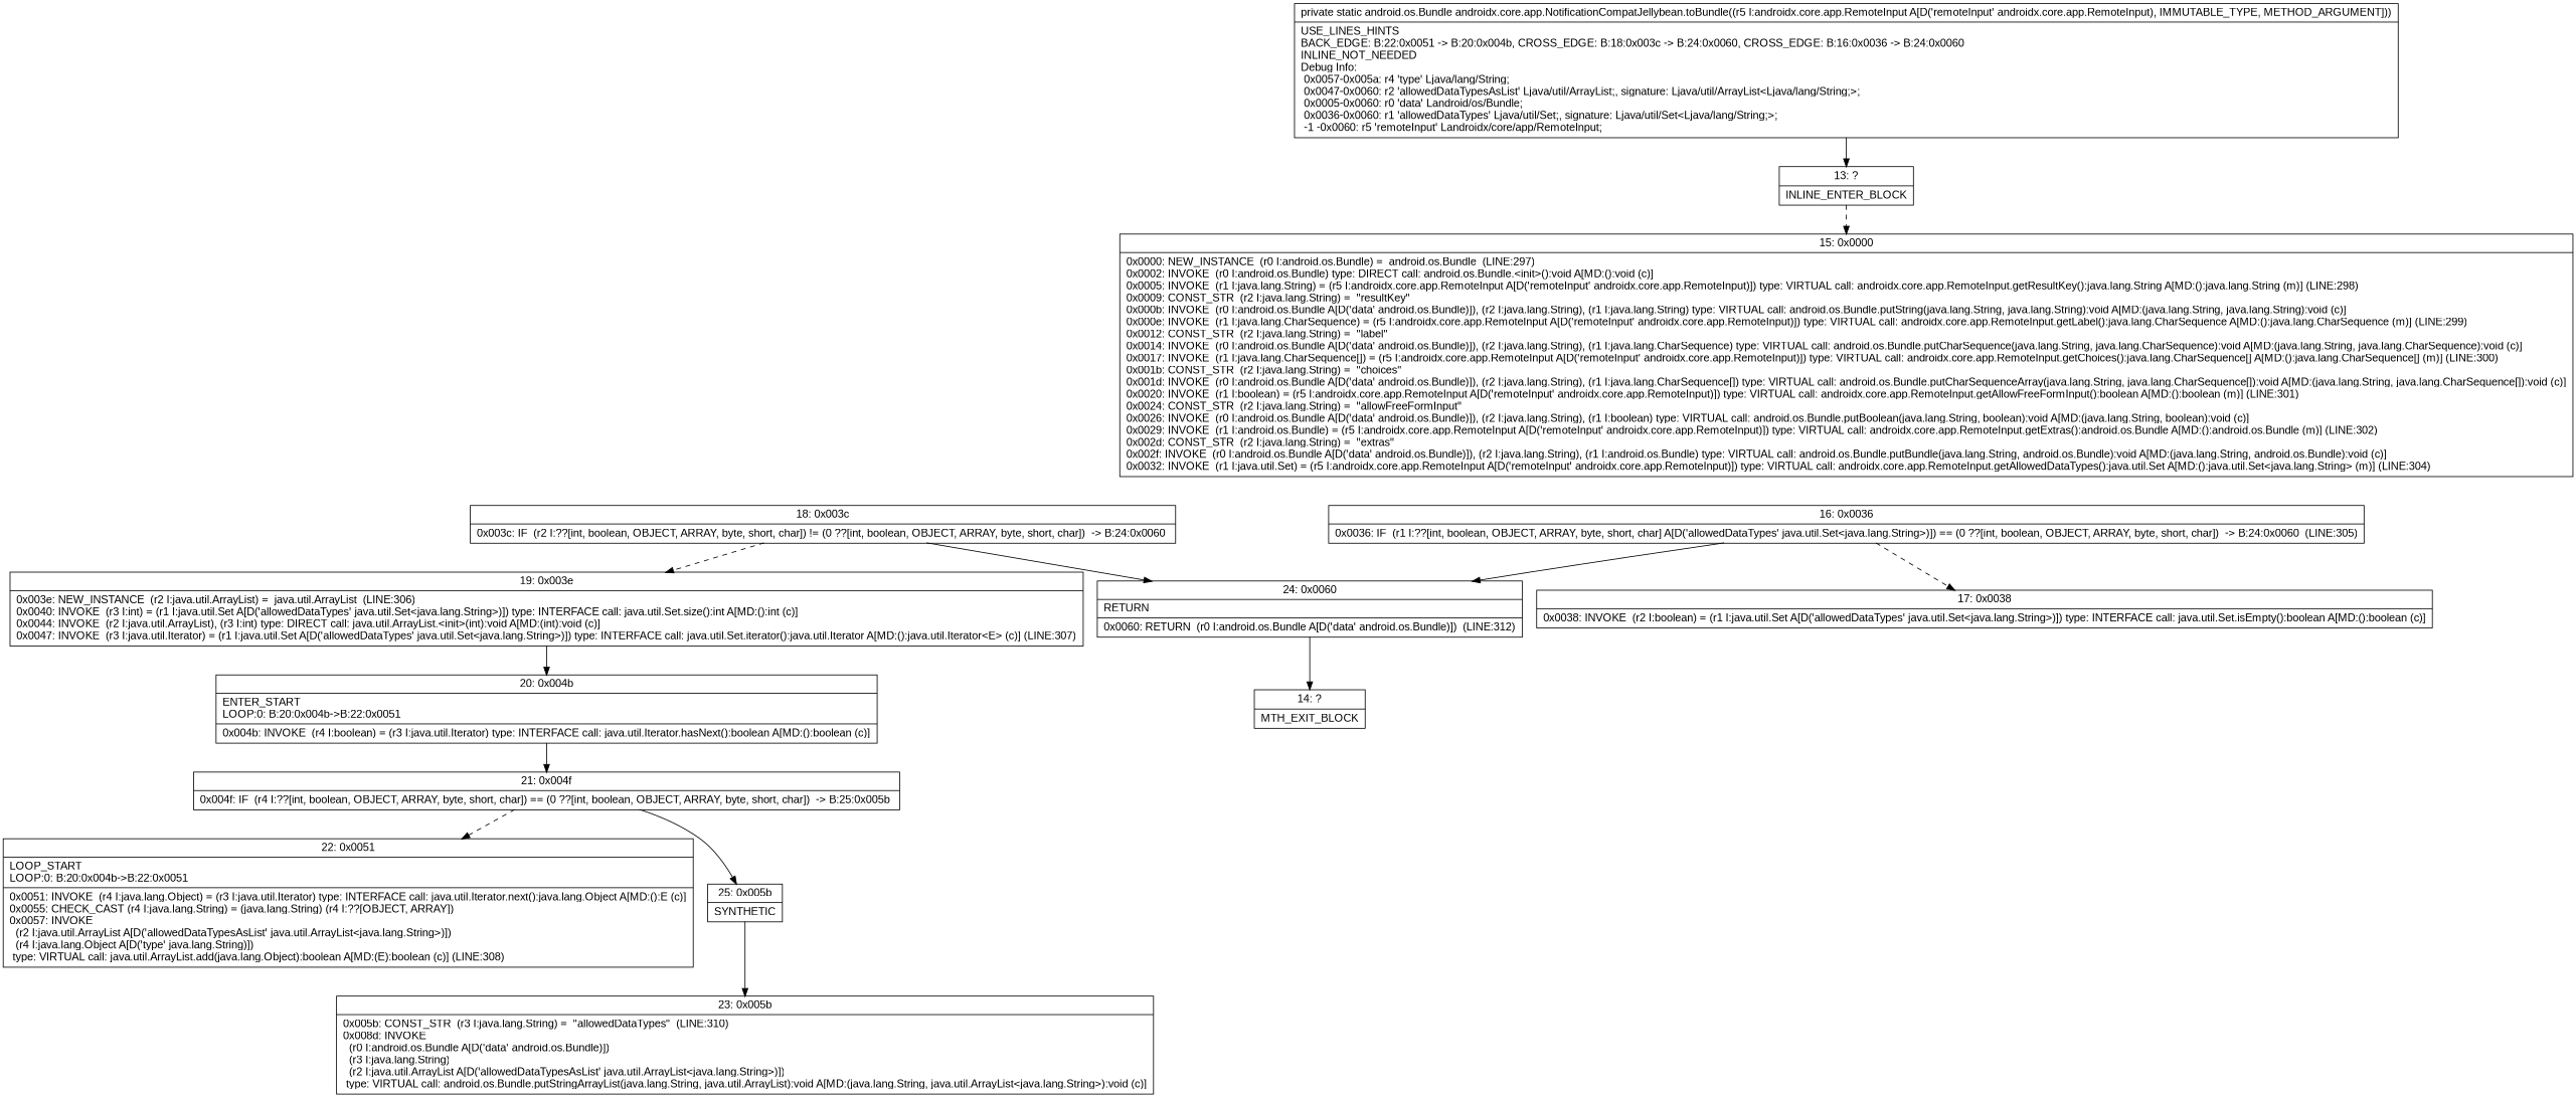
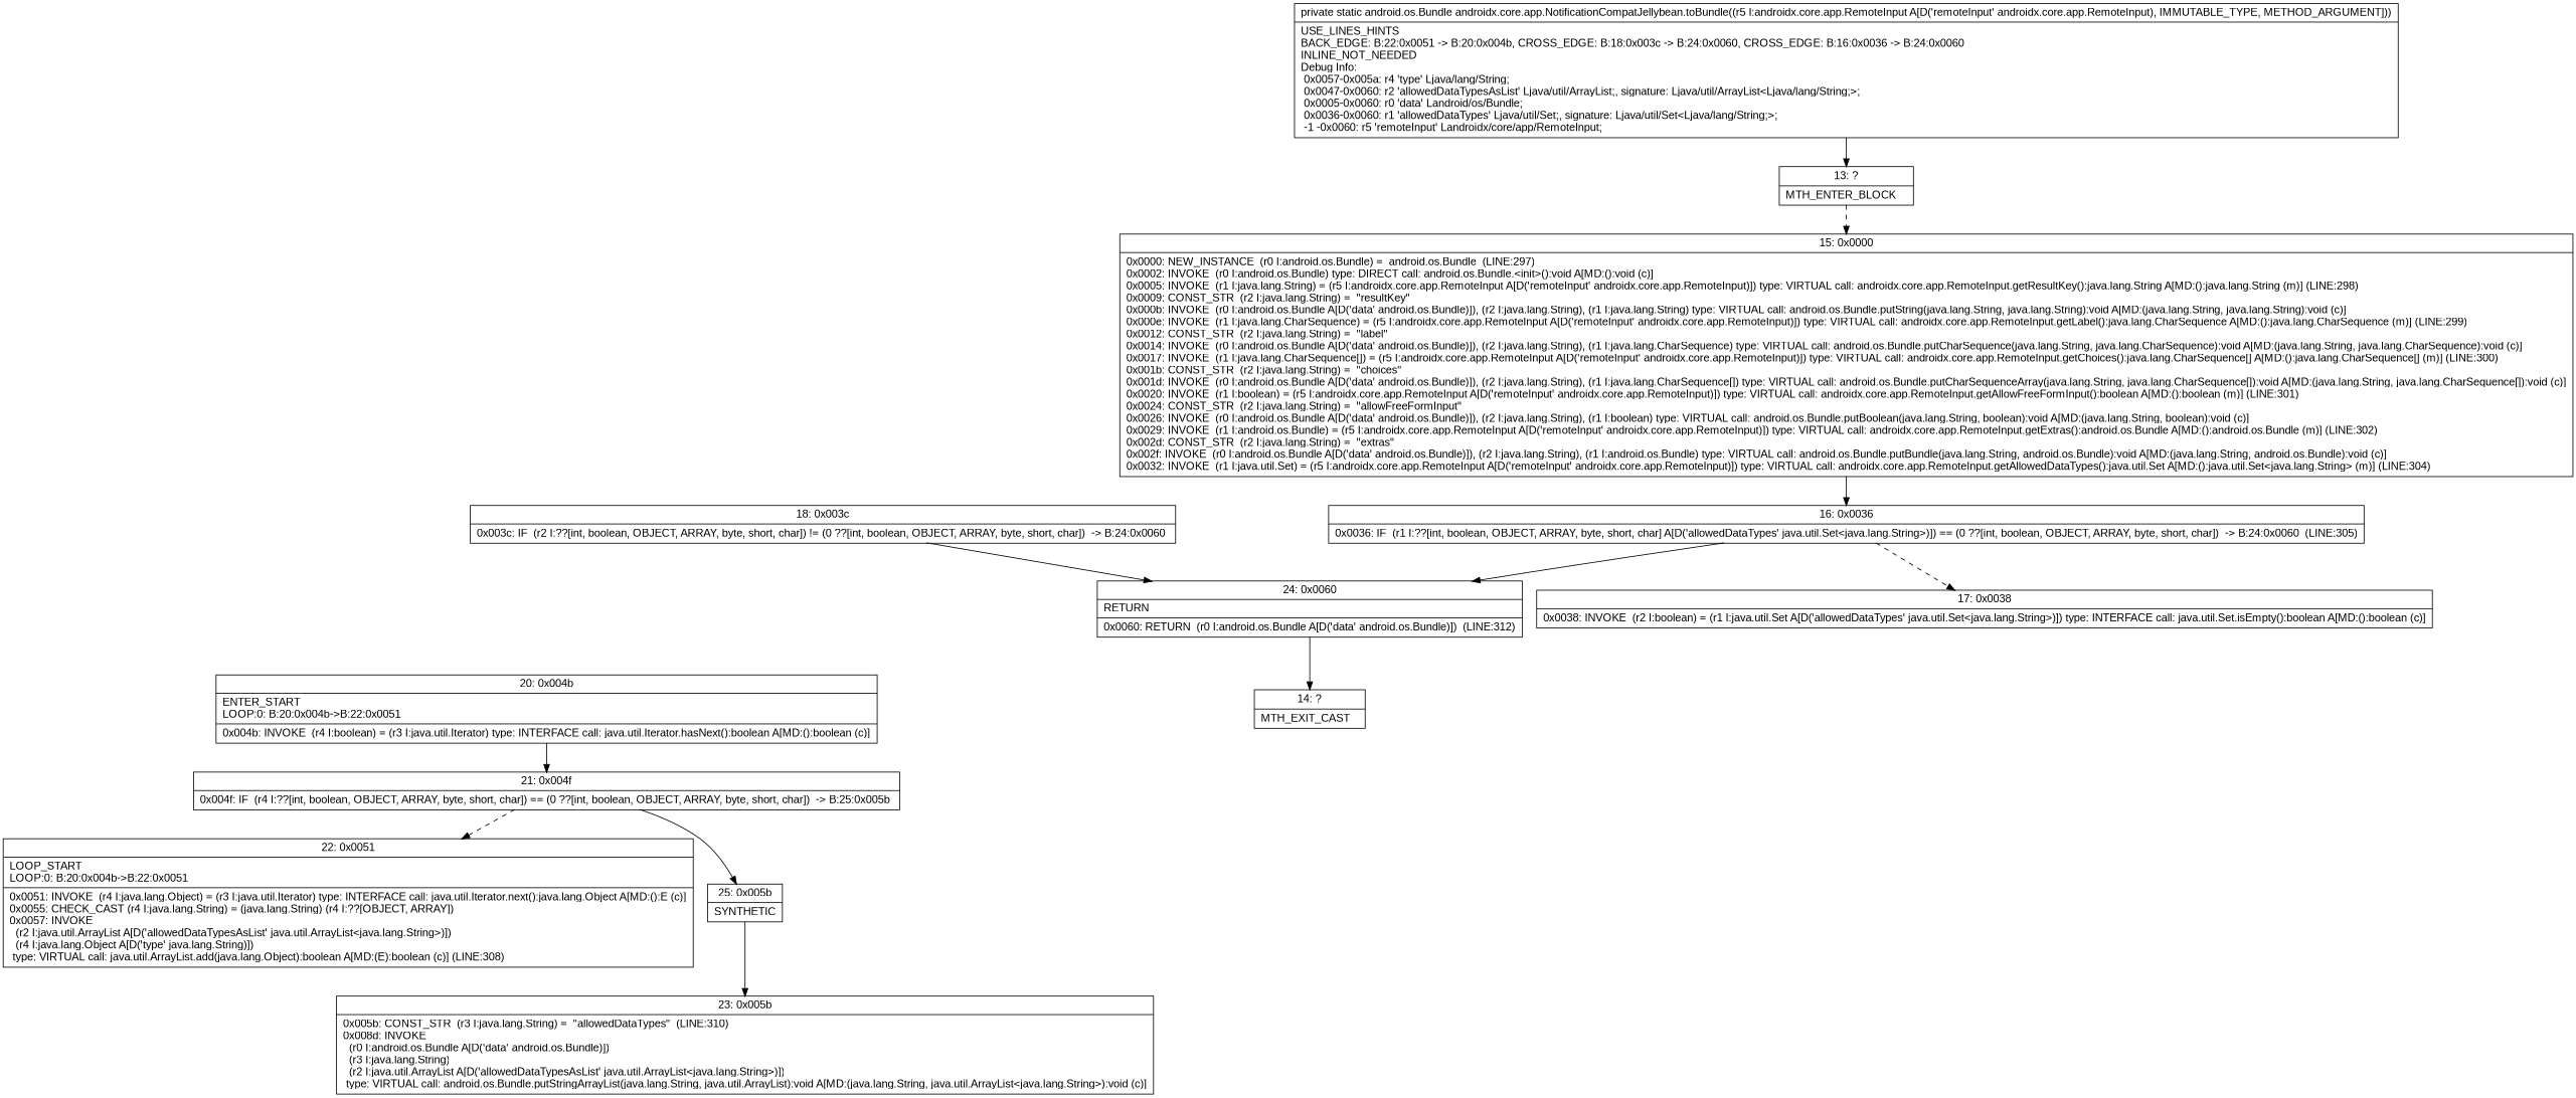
  digraph {
    fontname="Liberation Sans"
    node [fontname="Liberation Sans" shape=record]
    edge [fontname="Liberation Sans"]
-   n1 [label="{13\:\ ?|INLINE_ENTER_BLOCK\l}"]
+   n1 [label="{13\:\ ?|MTH_ENTER_BLOCK\l}"]
    n2 [label="{15\:\ 0x0000|0x0000: NEW_INSTANCE  (r0 I:android.os.Bundle) =  android.os.Bundle  (LINE:297)\l0x0002: INVOKE  (r0 I:android.os.Bundle) type: DIRECT call: android.os.Bundle.\<init\>():void A[MD:():void (c)]\l0x0005: INVOKE  (r1 I:java.lang.String) = (r5 I:androidx.core.app.RemoteInput A[D('remoteInput' androidx.core.app.RemoteInput)]) type: VIRTUAL call: androidx.core.app.RemoteInput.getResultKey():java.lang.String A[MD:():java.lang.String (m)] (LINE:298)\l0x0009: CONST_STR  (r2 I:java.lang.String) =  \"resultKey\" \l0x000b: INVOKE  (r0 I:android.os.Bundle A[D('data' android.os.Bundle)]), (r2 I:java.lang.String), (r1 I:java.lang.String) type: VIRTUAL call: android.os.Bundle.putString(java.lang.String, java.lang.String):void A[MD:(java.lang.String, java.lang.String):void (c)]\l0x000e: INVOKE  (r1 I:java.lang.CharSequence) = (r5 I:androidx.core.app.RemoteInput A[D('remoteInput' androidx.core.app.RemoteInput)]) type: VIRTUAL call: androidx.core.app.RemoteInput.getLabel():java.lang.CharSequence A[MD:():java.lang.CharSequence (m)] (LINE:299)\l0x0012: CONST_STR  (r2 I:java.lang.String) =  \"label\" \l0x0014: INVOKE  (r0 I:android.os.Bundle A[D('data' android.os.Bundle)]), (r2 I:java.lang.String), (r1 I:java.lang.CharSequence) type: VIRTUAL call: android.os.Bundle.putCharSequence(java.lang.String, java.lang.CharSequence):void A[MD:(java.lang.String, java.lang.CharSequence):void (c)]\l0x0017: INVOKE  (r1 I:java.lang.CharSequence[]) = (r5 I:androidx.core.app.RemoteInput A[D('remoteInput' androidx.core.app.RemoteInput)]) type: VIRTUAL call: androidx.core.app.RemoteInput.getChoices():java.lang.CharSequence[] A[MD:():java.lang.CharSequence[] (m)] (LINE:300)\l0x001b: CONST_STR  (r2 I:java.lang.String) =  \"choices\" \l0x001d: INVOKE  (r0 I:android.os.Bundle A[D('data' android.os.Bundle)]), (r2 I:java.lang.String), (r1 I:java.lang.CharSequence[]) type: VIRTUAL call: android.os.Bundle.putCharSequenceArray(java.lang.String, java.lang.CharSequence[]):void A[MD:(java.lang.String, java.lang.CharSequence[]):void (c)]\l0x0020: INVOKE  (r1 I:boolean) = (r5 I:androidx.core.app.RemoteInput A[D('remoteInput' androidx.core.app.RemoteInput)]) type: VIRTUAL call: androidx.core.app.RemoteInput.getAllowFreeFormInput():boolean A[MD:():boolean (m)] (LINE:301)\l0x0024: CONST_STR  (r2 I:java.lang.String) =  \"allowFreeFormInput\" \l0x0026: INVOKE  (r0 I:android.os.Bundle A[D('data' android.os.Bundle)]), (r2 I:java.lang.String), (r1 I:boolean) type: VIRTUAL call: android.os.Bundle.putBoolean(java.lang.String, boolean):void A[MD:(java.lang.String, boolean):void (c)]\l0x0029: INVOKE  (r1 I:android.os.Bundle) = (r5 I:androidx.core.app.RemoteInput A[D('remoteInput' androidx.core.app.RemoteInput)]) type: VIRTUAL call: androidx.core.app.RemoteInput.getExtras():android.os.Bundle A[MD:():android.os.Bundle (m)] (LINE:302)\l0x002d: CONST_STR  (r2 I:java.lang.String) =  \"extras\" \l0x002f: INVOKE  (r0 I:android.os.Bundle A[D('data' android.os.Bundle)]), (r2 I:java.lang.String), (r1 I:android.os.Bundle) type: VIRTUAL call: android.os.Bundle.putBundle(java.lang.String, android.os.Bundle):void A[MD:(java.lang.String, android.os.Bundle):void (c)]\l0x0032: INVOKE  (r1 I:java.util.Set) = (r5 I:androidx.core.app.RemoteInput A[D('remoteInput' androidx.core.app.RemoteInput)]) type: VIRTUAL call: androidx.core.app.RemoteInput.getAllowedDataTypes():java.util.Set A[MD:():java.util.Set\<java.lang.String\> (m)] (LINE:304)\l}"]
    n3 [label="{16\:\ 0x0036|0x0036: IF  (r1 I:??[int, boolean, OBJECT, ARRAY, byte, short, char] A[D('allowedDataTypes' java.util.Set\<java.lang.String\>)]) == (0 ??[int, boolean, OBJECT, ARRAY, byte, short, char])  \-\> B:24:0x0060  (LINE:305)\l}"]
    n4 [label="{17\:\ 0x0038|0x0038: INVOKE  (r2 I:boolean) = (r1 I:java.util.Set A[D('allowedDataTypes' java.util.Set\<java.lang.String\>)]) type: INTERFACE call: java.util.Set.isEmpty():boolean A[MD:():boolean (c)]\l}"]
    n5 [label="{24\:\ 0x0060|RETURN\l|0x0060: RETURN  (r0 I:android.os.Bundle A[D('data' android.os.Bundle)])  (LINE:312)\l}"]
-   n6 [label="{14\:\ ?|MTH_EXIT_BLOCK\l}"]
+   n6 [label="{14\:\ ?|MTH_EXIT_CAST\l}"]
    n7 [label="{18\:\ 0x003c|0x003c: IF  (r2 I:??[int, boolean, OBJECT, ARRAY, byte, short, char]) != (0 ??[int, boolean, OBJECT, ARRAY, byte, short, char])  \-\> B:24:0x0060 \l}"]
-   n8 [label="{19\:\ 0x003e|0x003e: NEW_INSTANCE  (r2 I:java.util.ArrayList) =  java.util.ArrayList  (LINE:306)\l0x0040: INVOKE  (r3 I:int) = (r1 I:java.util.Set A[D('allowedDataTypes' java.util.Set\<java.lang.String\>)]) type: INTERFACE call: java.util.Set.size():int A[MD:():int (c)]\l0x0044: INVOKE  (r2 I:java.util.ArrayList), (r3 I:int) type: DIRECT call: java.util.ArrayList.\<init\>(int):void A[MD:(int):void (c)]\l0x0047: INVOKE  (r3 I:java.util.Iterator) = (r1 I:java.util.Set A[D('allowedDataTypes' java.util.Set\<java.lang.String\>)]) type: INTERFACE call: java.util.Set.iterator():java.util.Iterator A[MD:():java.util.Iterator\<E\> (c)] (LINE:307)\l}"]
    n9 [label="{20\:\ 0x004b|ENTER_START\lLOOP:0: B:20:0x004b\-\>B:22:0x0051\l|0x004b: INVOKE  (r4 I:boolean) = (r3 I:java.util.Iterator) type: INTERFACE call: java.util.Iterator.hasNext():boolean A[MD:():boolean (c)]\l}"]
    n10 [label="{21\:\ 0x004f|0x004f: IF  (r4 I:??[int, boolean, OBJECT, ARRAY, byte, short, char]) == (0 ??[int, boolean, OBJECT, ARRAY, byte, short, char])  \-\> B:25:0x005b \l}"]
    n11 [label="{22\:\ 0x0051|LOOP_START\lLOOP:0: B:20:0x004b\-\>B:22:0x0051\l|0x0051: INVOKE  (r4 I:java.lang.Object) = (r3 I:java.util.Iterator) type: INTERFACE call: java.util.Iterator.next():java.lang.Object A[MD:():E (c)]\l0x0055: CHECK_CAST (r4 I:java.lang.String) = (java.lang.String) (r4 I:??[OBJECT, ARRAY]) \l0x0057: INVOKE  \l  (r2 I:java.util.ArrayList A[D('allowedDataTypesAsList' java.util.ArrayList\<java.lang.String\>)])\l  (r4 I:java.lang.Object A[D('type' java.lang.String)])\l type: VIRTUAL call: java.util.ArrayList.add(java.lang.Object):boolean A[MD:(E):boolean (c)] (LINE:308)\l}"]
    n12 [label="{25\:\ 0x005b|SYNTHETIC\l}"]
    n13 [label="{23\:\ 0x005b|0x005b: CONST_STR  (r3 I:java.lang.String) =  \"allowedDataTypes\"  (LINE:310)\l0x008d: INVOKE  \l  (r0 I:android.os.Bundle A[D('data' android.os.Bundle)])\l  (r3 I:java.lang.String)\l  (r2 I:java.util.ArrayList A[D('allowedDataTypesAsList' java.util.ArrayList\<java.lang.String\>)])\l type: VIRTUAL call: android.os.Bundle.putStringArrayList(java.lang.String, java.util.ArrayList):void A[MD:(java.lang.String, java.util.ArrayList\<java.lang.String\>):void (c)]\l}"]
    n14 [label="{private static android.os.Bundle androidx.core.app.NotificationCompatJellybean.toBundle((r5 I:androidx.core.app.RemoteInput A[D('remoteInput' androidx.core.app.RemoteInput), IMMUTABLE_TYPE, METHOD_ARGUMENT]))  | USE_LINES_HINTS\lBACK_EDGE: B:22:0x0051 \-\> B:20:0x004b, CROSS_EDGE: B:18:0x003c \-\> B:24:0x0060, CROSS_EDGE: B:16:0x0036 \-\> B:24:0x0060\lINLINE_NOT_NEEDED\lDebug Info:\l  0x0057\-0x005a: r4 'type' Ljava\/lang\/String;\l  0x0047\-0x0060: r2 'allowedDataTypesAsList' Ljava\/util\/ArrayList;, signature: Ljava\/util\/ArrayList\<Ljava\/lang\/String;\>;\l  0x0005\-0x0060: r0 'data' Landroid\/os\/Bundle;\l  0x0036\-0x0060: r1 'allowedDataTypes' Ljava\/util\/Set;, signature: Ljava\/util\/Set\<Ljava\/lang\/String;\>;\l  \-1 \-0x0060: r5 'remoteInput' Landroidx\/core\/app\/RemoteInput;\l}"]
    n1 -> n2 [style=dashed]
+   n2 -> n3
    n3 -> n4 [style=dashed]
    n3 -> n5
    n5 -> n6
    n7 -> n5
-   n7 -> n8 [style=dashed]
-   n8 -> n9
    n9 -> n10
    n10 -> n11 [style=dashed]
    n10 -> n12
    n12 -> n13
    n14 -> n1
  }
